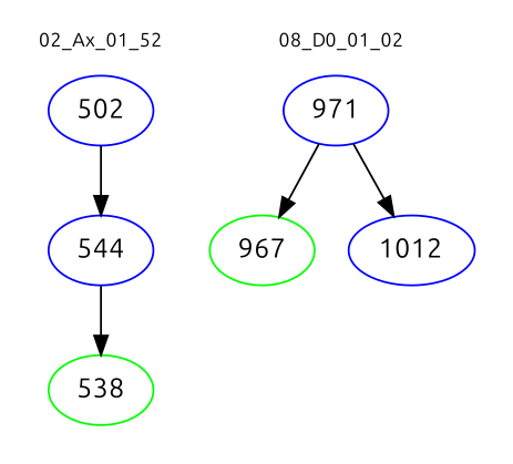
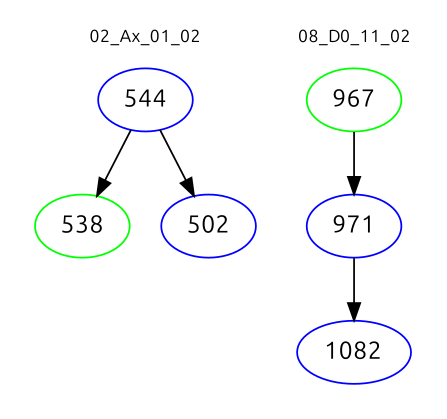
  digraph {
    fontname=Ubuntu
    node [color=blue fontname=Ubuntu]
    edge [color=black fontname=Ubuntu]
    n1 [color=green label=538]
    n2 [label=544]
    n3 [label=502]
    n4 [color=green label=967]
    n5 [label=971]
-   n6 [label=1012]
+   n6 [label=1082]
    subgraph cluster_1 {
      color=white
      fontsize=10
-     label="02_Ax_01_52"
+     label="02_Ax_01_02"
      n1
      n2
      n3
    }
    subgraph cluster_2 {
      color=white
      fontsize=10
-     label="08_D0_01_02"
+     label="08_D0_11_02"
      n4
      n5
      n6
    }
    n2 -> n1
-   n3 -> n2
-   n5 -> n4
+   n2 -> n3
+   n4 -> n5
    n5 -> n6
  }
